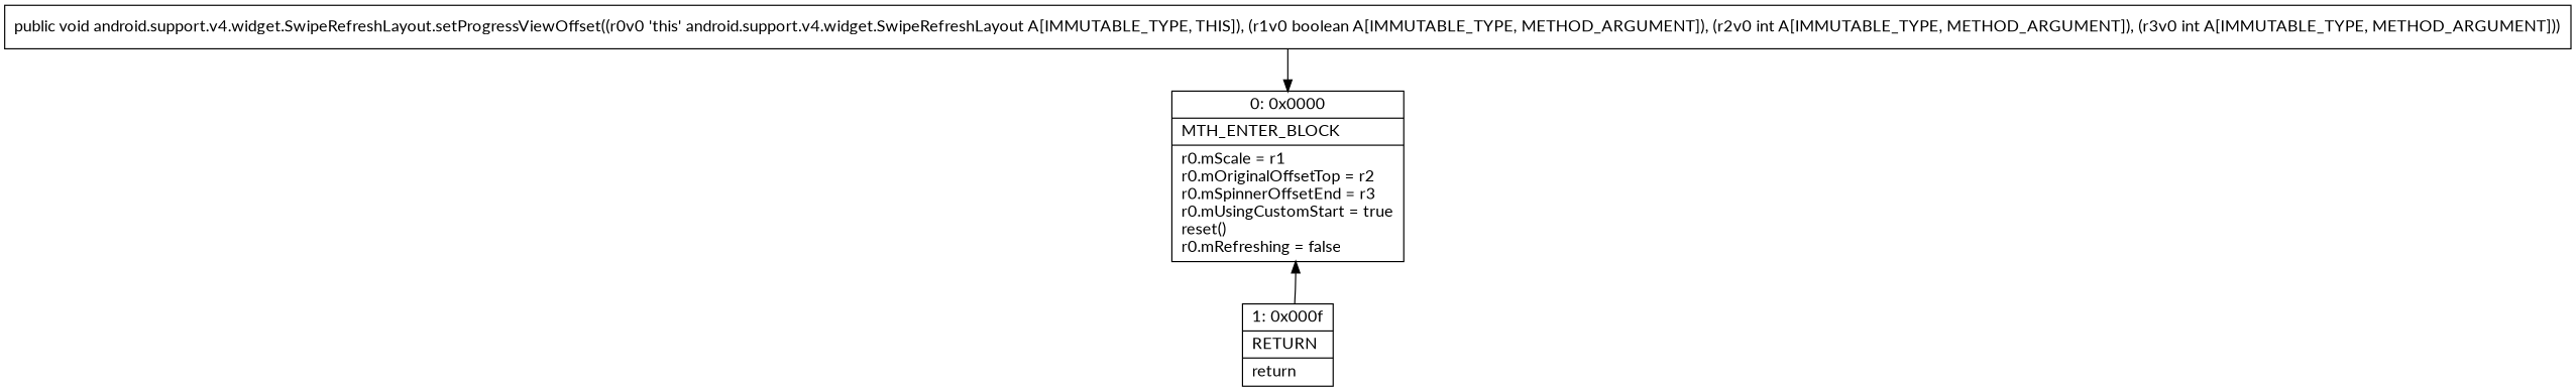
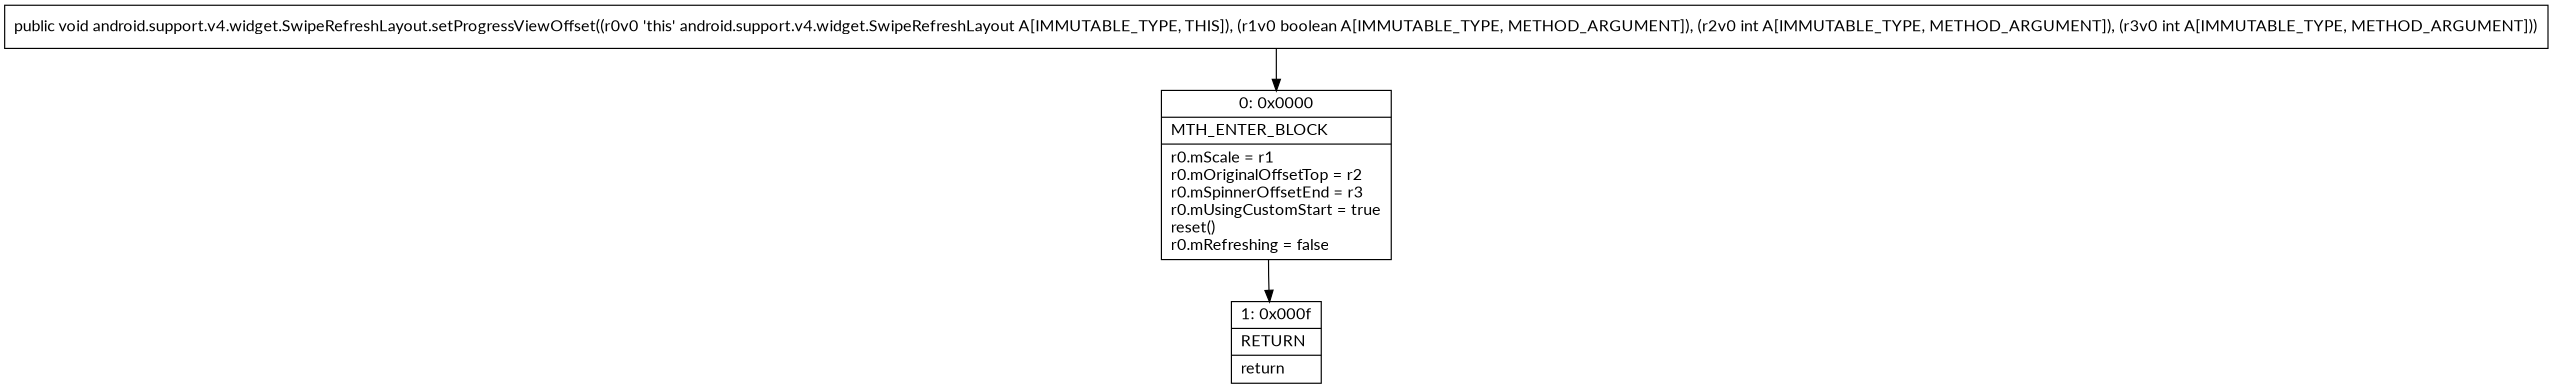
  digraph {
    fontname=Lato
    node [shape=record fontname=Lato]
    edge [fontname=Lato]
    n1 [label="{0\:\ 0x0000|MTH_ENTER_BLOCK\l|r0.mScale = r1\lr0.mOriginalOffsetTop = r2\lr0.mSpinnerOffsetEnd = r3\lr0.mUsingCustomStart = true\lreset()\lr0.mRefreshing = false\l}"]
    n2 [label="{1\:\ 0x000f|RETURN\l|return\l}"]
    n3 [label="{public void android.support.v4.widget.SwipeRefreshLayout.setProgressViewOffset((r0v0 'this' android.support.v4.widget.SwipeRefreshLayout A[IMMUTABLE_TYPE, THIS]), (r1v0 boolean A[IMMUTABLE_TYPE, METHOD_ARGUMENT]), (r2v0 int A[IMMUTABLE_TYPE, METHOD_ARGUMENT]), (r3v0 int A[IMMUTABLE_TYPE, METHOD_ARGUMENT])) }"]
-   n2 -> n1
+   n1 -> n2
    n3 -> n1
  }
